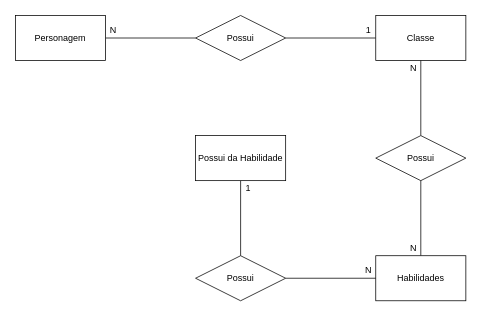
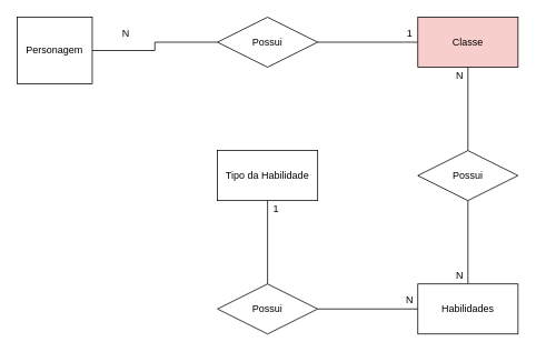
  <mxCell id="0" />
  <mxCell id="1" parent="0" />
  <mxCell id="2" style="edgeStyle=orthogonalEdgeStyle;rounded=0;orthogonalLoop=1;jettySize=auto;html=1;entryX=0;entryY=0.5;entryDx=0;entryDy=0;endArrow=none;endFill=0;" edge="1" parent="1" source="3" target="5"><mxGeometry relative="1" as="geometry" /></mxCell>
- <mxCell id="3" value="Personagem" style="rounded=0;whiteSpace=wrap;html=1;" vertex="1" parent="1"><mxGeometry x="20" y="20" width="120" height="60" as="geometry" /></mxCell>
+ <mxCell id="3" value="Personagem" style="rounded=0;whiteSpace=wrap;html=1;" vertex="1" parent="1"><mxGeometry x="20" y="20" width="90" height="80" as="geometry" /></mxCell>
  <mxCell id="4" style="edgeStyle=orthogonalEdgeStyle;rounded=0;orthogonalLoop=1;jettySize=auto;html=1;endArrow=none;endFill=0;" edge="1" parent="1" source="5" target="6"><mxGeometry relative="1" as="geometry" /></mxCell>
  <mxCell id="5" value="Possui" style="shape=rhombus;perimeter=rhombusPerimeter;whiteSpace=wrap;html=1;align=center;" vertex="1" parent="1"><mxGeometry x="260" y="20" width="120" height="60" as="geometry" /></mxCell>
- <mxCell id="6" value="Classe" style="rounded=0;whiteSpace=wrap;html=1;" vertex="1" parent="1"><mxGeometry x="500" y="20" width="120" height="60" as="geometry" /></mxCell>
+ <mxCell id="6" value="Classe" style="rounded=0;whiteSpace=wrap;html=1;fillColor=#f8cecc;" vertex="1" parent="1"><mxGeometry x="500" y="20" width="120" height="60" as="geometry" /></mxCell>
  <mxCell id="7" value="" style="edgeStyle=orthogonalEdgeStyle;rounded=0;orthogonalLoop=1;jettySize=auto;html=1;endArrow=none;endFill=0;" edge="1" parent="1" source="8" target="6"><mxGeometry relative="1" as="geometry" /></mxCell>
  <mxCell id="8" value="Possui" style="shape=rhombus;perimeter=rhombusPerimeter;whiteSpace=wrap;html=1;align=center;" vertex="1" parent="1"><mxGeometry x="500" y="180" width="120" height="60" as="geometry" /></mxCell>
  <mxCell id="9" value="" style="edgeStyle=orthogonalEdgeStyle;rounded=0;orthogonalLoop=1;jettySize=auto;html=1;endArrow=none;endFill=0;" edge="1" parent="1" source="10" target="8"><mxGeometry relative="1" as="geometry" /></mxCell>
  <mxCell id="10" value="Habilidades" style="rounded=0;whiteSpace=wrap;html=1;" vertex="1" parent="1"><mxGeometry x="500" y="340" width="120" height="60" as="geometry" /></mxCell>
  <mxCell id="11" style="edgeStyle=orthogonalEdgeStyle;rounded=0;orthogonalLoop=1;jettySize=auto;html=1;exitX=1;exitY=0.5;exitDx=0;exitDy=0;endArrow=none;endFill=0;" edge="1" parent="1" source="13" target="10"><mxGeometry relative="1" as="geometry" /></mxCell>
  <mxCell id="12" style="edgeStyle=orthogonalEdgeStyle;rounded=0;orthogonalLoop=1;jettySize=auto;html=1;exitX=0.5;exitY=0;exitDx=0;exitDy=0;endArrow=none;endFill=0;" edge="1" parent="1" source="13" target="14"><mxGeometry relative="1" as="geometry" /></mxCell>
  <mxCell id="13" value="Possui" style="shape=rhombus;perimeter=rhombusPerimeter;whiteSpace=wrap;html=1;align=center;" vertex="1" parent="1"><mxGeometry x="260" y="340" width="120" height="60" as="geometry" /></mxCell>
- <mxCell id="14" value="Possui da Habilidade" style="rounded=0;whiteSpace=wrap;html=1;" vertex="1" parent="1"><mxGeometry x="260" y="180" width="120" height="60" as="geometry" /></mxCell>
+ <mxCell id="14" value="Tipo da Habilidade" style="rounded=0;whiteSpace=wrap;html=1;" vertex="1" parent="1"><mxGeometry x="260" y="180" width="120" height="60" as="geometry" /></mxCell>
  <mxCell id="15" value="N" style="text;html=1;align=center;verticalAlign=middle;resizable=0;points=[];autosize=1;strokeColor=none;" vertex="1" parent="1"><mxGeometry x="140" y="30" width="20" height="20" as="geometry" /></mxCell>
  <mxCell id="16" value="N" style="text;html=1;align=center;verticalAlign=middle;resizable=0;points=[];autosize=1;strokeColor=none;" vertex="1" parent="1"><mxGeometry x="540" y="320" width="20" height="20" as="geometry" /></mxCell>
  <mxCell id="17" value="N" style="text;html=1;align=center;verticalAlign=middle;resizable=0;points=[];autosize=1;strokeColor=none;" vertex="1" parent="1"><mxGeometry x="480" y="350" width="20" height="20" as="geometry" /></mxCell>
  <mxCell id="18" value="1" style="text;html=1;align=center;verticalAlign=middle;resizable=0;points=[];autosize=1;strokeColor=none;" vertex="1" parent="1"><mxGeometry x="320" y="240" width="20" height="20" as="geometry" /></mxCell>
  <mxCell id="19" value="N" style="text;html=1;align=center;verticalAlign=middle;resizable=0;points=[];autosize=1;strokeColor=none;" vertex="1" parent="1"><mxGeometry x="540" y="80" width="20" height="20" as="geometry" /></mxCell>
  <mxCell id="20" value="1" style="text;html=1;align=center;verticalAlign=middle;resizable=0;points=[];autosize=1;strokeColor=none;" vertex="1" parent="1"><mxGeometry x="480" y="30" width="20" height="20" as="geometry" /></mxCell>
